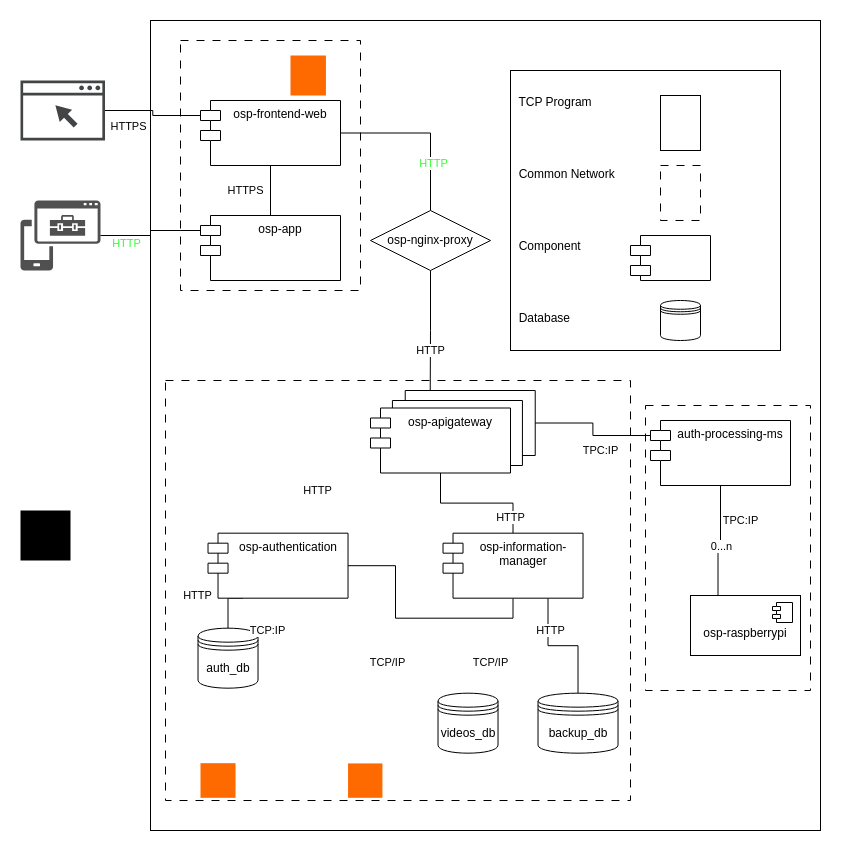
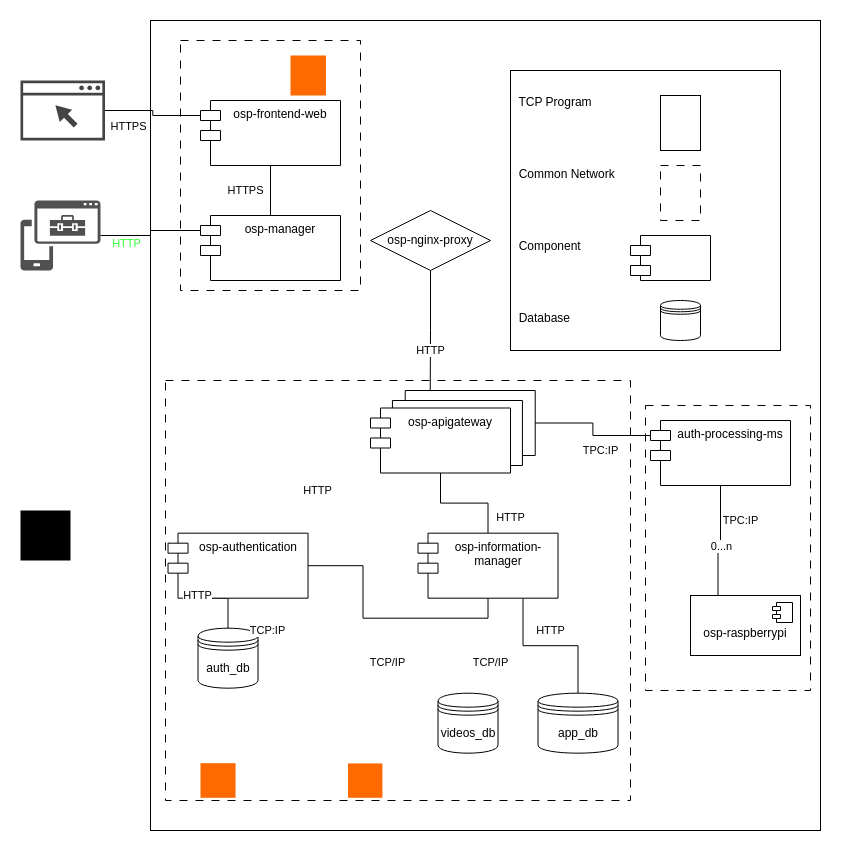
  <mxCell id="0" />
  <mxCell id="1" parent="0" />
  <mxCell id="2" value="" style="rounded=0;whiteSpace=wrap;html=1;" vertex="1" parent="1"><mxGeometry x="150" y="20" width="670" height="810" as="geometry" /></mxCell>
  <mxCell id="3" value="" style="rounded=0;whiteSpace=wrap;html=1;fillColor=none;dashed=1;dashPattern=8 8;" parent="1" vertex="1"><mxGeometry x="165" y="380" width="465" height="420" as="geometry" /></mxCell>
  <mxCell id="4" value="" style="shape=module;align=left;spacingLeft=20;align=center;verticalAlign=top;whiteSpace=wrap;html=1;fillColor=default;" parent="1" vertex="1"><mxGeometry x="394.73" y="390" width="140" height="65" as="geometry" /></mxCell>
  <mxCell id="5" value="" style="shape=module;align=left;spacingLeft=20;align=center;verticalAlign=top;whiteSpace=wrap;html=1;fillColor=default;" parent="1" vertex="1"><mxGeometry x="381.93" y="400" width="140" height="65" as="geometry" /></mxCell>
  <mxCell id="6" value="" style="rounded=0;whiteSpace=wrap;html=1;fillColor=none;dashed=1;dashPattern=8 8;" parent="1" vertex="1"><mxGeometry x="645" y="405" width="165" height="285" as="geometry" /></mxCell>
  <mxCell id="7" value="" style="rounded=0;whiteSpace=wrap;html=1;fillColor=none;dashed=1;dashPattern=8 8;" parent="1" vertex="1"><mxGeometry x="180" y="40" width="180" height="250" as="geometry" /></mxCell>
  <mxCell id="8" value="" style="sketch=0;pointerEvents=1;shadow=0;dashed=0;html=1;strokeColor=none;fillColor=#434445;aspect=fixed;labelPosition=center;verticalLabelPosition=bottom;verticalAlign=top;align=center;outlineConnect=0;shape=mxgraph.vvd.web_browser;" parent="1" vertex="1"><mxGeometry x="20" y="80" width="84.51" height="60" as="geometry" /></mxCell>
  <mxCell id="9" value="" style="sketch=0;pointerEvents=1;shadow=0;dashed=0;html=1;strokeColor=none;labelPosition=center;verticalLabelPosition=bottom;verticalAlign=top;align=center;fillColor=#505050;shape=mxgraph.mscae.intune.intune_mobile_application_management" parent="1" vertex="1"><mxGeometry x="20" y="200" width="80" height="70" as="geometry" /></mxCell>
  <mxCell id="10" style="edgeStyle=orthogonalEdgeStyle;rounded=0;orthogonalLoop=1;jettySize=auto;html=1;exitX=0.5;exitY=1;exitDx=0;exitDy=0;entryX=0.25;entryY=0;entryDx=0;entryDy=0;endArrow=none;startFill=0;" parent="1" source="50" target="4" edge="1"><mxGeometry relative="1" as="geometry" /></mxCell>
  <mxCell id="11" value="osp-frontend-web" style="shape=module;align=left;spacingLeft=20;align=center;verticalAlign=top;whiteSpace=wrap;html=1;" parent="1" vertex="1"><mxGeometry x="200" y="100" width="140" height="65" as="geometry" /></mxCell>
- <mxCell id="12" value="osp-app" style="shape=module;align=left;spacingLeft=20;align=center;verticalAlign=top;whiteSpace=wrap;html=1;" parent="1" vertex="1"><mxGeometry x="200" y="215" width="140" height="65" as="geometry" /></mxCell>
+ <mxCell id="12" value="osp-manager" style="shape=module;align=left;spacingLeft=20;align=center;verticalAlign=top;whiteSpace=wrap;html=1;" parent="1" vertex="1"><mxGeometry x="200" y="215" width="140" height="65" as="geometry" /></mxCell>
  <mxCell id="13" style="edgeStyle=orthogonalEdgeStyle;rounded=0;orthogonalLoop=1;jettySize=auto;html=1;exitX=0.5;exitY=0;exitDx=0;exitDy=0;entryX=0.5;entryY=1;entryDx=0;entryDy=0;endArrow=none;startFill=0;" parent="1" source="12" target="11" edge="1"><mxGeometry relative="1" as="geometry" /></mxCell>
  <mxCell id="14" style="edgeStyle=orthogonalEdgeStyle;rounded=0;orthogonalLoop=1;jettySize=auto;html=1;entryX=0;entryY=0;entryDx=0;entryDy=15;entryPerimeter=0;endArrow=none;startFill=0;" parent="1" source="8" target="11" edge="1"><mxGeometry relative="1" as="geometry" /></mxCell>
  <mxCell id="15" value="HTTPS" style="edgeLabel;html=1;align=center;verticalAlign=middle;resizable=0;points=[];fontColor=light-dark(#000000,#33FF33);" parent="14" vertex="1" connectable="0"><mxGeometry x="-0.68" y="-2" relative="1" as="geometry"><mxPoint x="7" y="13" as="offset" /></mxGeometry></mxCell>
  <mxCell id="16" style="edgeStyle=orthogonalEdgeStyle;rounded=0;orthogonalLoop=1;jettySize=auto;html=1;exitX=0.5;exitY=1;exitDx=0;exitDy=0;endArrow=none;startFill=0;" parent="1" source="17" target="22" edge="1"><mxGeometry relative="1" as="geometry" /></mxCell>
  <mxCell id="17" value="osp-apigateway" style="shape=module;align=left;spacingLeft=20;align=center;verticalAlign=top;whiteSpace=wrap;html=1;" parent="1" vertex="1"><mxGeometry x="370" y="407.5" width="140" height="65" as="geometry" /></mxCell>
  <mxCell id="18" value="" style="shape=image;html=1;verticalAlign=top;verticalLabelPosition=bottom;labelBackgroundColor=#ffffff;imageAspect=0;aspect=fixed;image=https://cdn1.iconfinder.com/data/icons/unicons-line-vol-5/24/react-128.png" parent="1" vertex="1"><mxGeometry x="220" y="55" width="40" height="40" as="geometry" /></mxCell>
  <mxCell id="19" value="" style="points=[];aspect=fixed;html=1;align=center;shadow=0;dashed=0;fillColor=#FF6A00;strokeColor=none;shape=mxgraph.alibaba_cloud.nodejs_performance_platform;" parent="1" vertex="1"><mxGeometry x="290" y="55" width="35.44" height="40" as="geometry" /></mxCell>
  <mxCell id="20" style="edgeStyle=orthogonalEdgeStyle;rounded=0;orthogonalLoop=1;jettySize=auto;html=1;exitX=0.5;exitY=1;exitDx=0;exitDy=0;endArrow=none;startFill=0;" parent="1" source="22" target="24" edge="1"><mxGeometry relative="1" as="geometry" /></mxCell>
  <mxCell id="21" style="edgeStyle=orthogonalEdgeStyle;rounded=0;orthogonalLoop=1;jettySize=auto;html=1;entryX=0.5;entryY=0;entryDx=0;entryDy=0;endArrow=none;startFill=0;exitX=0.75;exitY=1;exitDx=0;exitDy=0;" parent="1" source="22" target="34" edge="1"><mxGeometry relative="1" as="geometry"><mxPoint x="527.53" y="612.68" as="sourcePoint" /></mxGeometry></mxCell>
- <mxCell id="22" value="osp-information-manager" style="shape=module;align=left;spacingLeft=20;align=center;verticalAlign=top;whiteSpace=wrap;html=1;" parent="1" vertex="1"><mxGeometry x="442.53" y="532.68" width="140" height="65" as="geometry" /></mxCell>
+ <mxCell id="22" value="osp-information-manager" style="shape=module;align=left;spacingLeft=20;align=center;verticalAlign=top;whiteSpace=wrap;html=1;" parent="1" vertex="1"><mxGeometry x="417.53" y="532.68" width="140" height="65" as="geometry" /></mxCell>
  <mxCell id="23" style="edgeStyle=orthogonalEdgeStyle;rounded=0;orthogonalLoop=1;jettySize=auto;html=1;exitX=0.25;exitY=1;exitDx=0;exitDy=0;entryX=0.5;entryY=0;entryDx=0;entryDy=0;endArrow=none;startFill=0;" parent="1" source="24" target="31" edge="1"><mxGeometry relative="1" as="geometry"><mxPoint x="217.53" y="692.68" as="targetPoint" /></mxGeometry></mxCell>
- <mxCell id="24" value="osp-authentication" style="shape=module;align=left;spacingLeft=20;align=center;verticalAlign=top;whiteSpace=wrap;html=1;" parent="1" vertex="1"><mxGeometry x="207.53" y="532.68" width="140" height="65" as="geometry" /></mxCell>
+ <mxCell id="24" value="osp-authentication" style="shape=module;align=left;spacingLeft=20;align=center;verticalAlign=top;whiteSpace=wrap;html=1;" parent="1" vertex="1"><mxGeometry x="167.53" y="532.68" width="140" height="65" as="geometry" /></mxCell>
  <mxCell id="25" style="edgeStyle=orthogonalEdgeStyle;rounded=0;orthogonalLoop=1;jettySize=auto;html=1;exitX=0.25;exitY=0;exitDx=0;exitDy=0;entryX=0.5;entryY=1;entryDx=0;entryDy=0;endArrow=none;startFill=0;" parent="1" source="27" target="36" edge="1"><mxGeometry relative="1" as="geometry"><mxPoint x="764" y="550" as="sourcePoint" /><mxPoint x="710" y="472.5" as="targetPoint" /></mxGeometry></mxCell>
  <mxCell id="26" value="0...n" style="edgeLabel;html=1;align=center;verticalAlign=middle;resizable=0;points=[];" parent="25" vertex="1" connectable="0"><mxGeometry x="-0.114" y="-3" relative="1" as="geometry"><mxPoint as="offset" /></mxGeometry></mxCell>
  <mxCell id="27" value="&lt;div&gt;&lt;br&gt;&lt;/div&gt;osp-raspberrypi" style="html=1;dropTarget=0;whiteSpace=wrap;" parent="1" vertex="1"><mxGeometry x="690" y="595" width="110" height="60" as="geometry" /></mxCell>
  <mxCell id="28" value="" style="shape=module;jettyWidth=8;jettyHeight=4;" parent="27" vertex="1"><mxGeometry x="1" width="20" height="20" relative="1" as="geometry"><mxPoint x="-28" y="7" as="offset" /></mxGeometry></mxCell>
  <mxCell id="29" style="edgeStyle=orthogonalEdgeStyle;rounded=0;orthogonalLoop=1;jettySize=auto;html=1;exitX=0;exitY=0;exitDx=0;exitDy=15;entryX=1;entryY=0.5;entryDx=0;entryDy=0;endArrow=none;startFill=0;exitPerimeter=0;" parent="1" source="36" target="4" edge="1"><mxGeometry relative="1" as="geometry"><mxPoint x="680" y="442.5" as="sourcePoint" /></mxGeometry></mxCell>
  <mxCell id="30" value="" style="sketch=0;verticalLabelPosition=bottom;sketch=0;aspect=fixed;html=1;verticalAlign=top;strokeColor=none;fillColor=#000000;align=center;outlineConnect=0;pointerEvents=1;shape=mxgraph.citrix2.authentication_google;" parent="1" vertex="1"><mxGeometry x="20" y="510" width="50" height="50" as="geometry" /></mxCell>
  <mxCell id="31" value="auth_db" style="shape=datastore;whiteSpace=wrap;html=1;" parent="1" vertex="1"><mxGeometry x="197.53" y="627.68" width="60" height="60" as="geometry" /></mxCell>
  <mxCell id="32" value="" style="points=[];aspect=fixed;html=1;align=center;shadow=0;dashed=0;fillColor=#FF6A00;strokeColor=none;shape=mxgraph.alibaba_cloud.analyticdb_for_postgresql;" parent="1" vertex="1"><mxGeometry x="200" y="762.68" width="35.05" height="34.63" as="geometry" /></mxCell>
  <mxCell id="33" value="videos_db" style="shape=datastore;whiteSpace=wrap;html=1;" parent="1" vertex="1"><mxGeometry x="437.53" y="692.68" width="60" height="60" as="geometry" /></mxCell>
- <mxCell id="34" value="backup_db" style="shape=datastore;whiteSpace=wrap;html=1;" parent="1" vertex="1"><mxGeometry x="537.53" y="692.68" width="80" height="60" as="geometry" /></mxCell>
+ <mxCell id="34" value="app_db" style="shape=datastore;whiteSpace=wrap;html=1;" parent="1" vertex="1"><mxGeometry x="537.53" y="692.68" width="80" height="60" as="geometry" /></mxCell>
  <mxCell id="35" value="" style="points=[];aspect=fixed;html=1;align=center;shadow=0;dashed=0;fillColor=#FF6A00;strokeColor=none;shape=mxgraph.alibaba_cloud.mongodb;" parent="1" vertex="1"><mxGeometry x="347.53" y="762.91" width="34.4" height="34.4" as="geometry" /></mxCell>
  <mxCell id="36" value="auth-processing-ms" style="shape=module;align=left;spacingLeft=20;align=center;verticalAlign=top;whiteSpace=wrap;html=1;" parent="1" vertex="1"><mxGeometry x="650" y="420" width="140" height="65" as="geometry" /></mxCell>
  <mxCell id="37" value="HTTPS" style="edgeLabel;html=1;align=center;verticalAlign=middle;resizable=0;points=[];fontColor=light-dark(#000000,#33FF33);" parent="1" vertex="1" connectable="0"><mxGeometry x="325.44" y="220" as="geometry"><mxPoint x="-81" y="-31" as="offset" /></mxGeometry></mxCell>
  <mxCell id="38" value="HTTP" style="edgeLabel;html=1;align=center;verticalAlign=middle;resizable=0;points=[];fontColor=light-dark(#000000,#33FF33);" parent="1" vertex="1" connectable="0"><mxGeometry x="277.53" y="625" as="geometry"><mxPoint x="-81" y="-31" as="offset" /></mxGeometry></mxCell>
  <mxCell id="39" value="HTTP" style="edgeLabel;html=1;align=center;verticalAlign=middle;resizable=0;points=[];fontColor=light-dark(#000000,#33FF33);" parent="1" vertex="1" connectable="0"><mxGeometry x="510" y="380" as="geometry"><mxPoint x="-81" y="-31" as="offset" /></mxGeometry></mxCell>
  <mxCell id="40" value="HTTP" style="edgeLabel;html=1;align=center;verticalAlign=middle;resizable=0;points=[];fontColor=light-dark(#000000,#33FF33);" parent="1" vertex="1" connectable="0"><mxGeometry x="397.5" y="520" as="geometry"><mxPoint x="-81" y="-31" as="offset" /></mxGeometry></mxCell>
  <mxCell id="41" value="HTTP" style="edgeLabel;html=1;align=center;verticalAlign=middle;resizable=0;points=[];fontColor=light-dark(#000000,#33FF33);" parent="1" vertex="1" connectable="0"><mxGeometry x="590" y="547.5" as="geometry"><mxPoint x="-81" y="-31" as="offset" /></mxGeometry></mxCell>
  <mxCell id="42" value="TCP/IP" style="edgeLabel;html=1;align=center;verticalAlign=middle;resizable=0;points=[];fontColor=light-dark(#000000,#33FF33);" parent="1" vertex="1" connectable="0"><mxGeometry x="570" y="692.68" as="geometry"><mxPoint x="-81" y="-31" as="offset" /></mxGeometry></mxCell>
  <mxCell id="43" value="TCP/IP" style="edgeLabel;html=1;align=center;verticalAlign=middle;resizable=0;points=[];fontColor=light-dark(#000000,#33FF33);" parent="1" vertex="1" connectable="0"><mxGeometry x="467.53" y="692.68" as="geometry"><mxPoint x="-81" y="-31" as="offset" /></mxGeometry></mxCell>
  <mxCell id="44" value="TCP:IP" style="edgeLabel;html=1;align=center;verticalAlign=middle;resizable=0;points=[];fontColor=light-dark(#000000,#33FF33);" parent="1" vertex="1" connectable="0"><mxGeometry x="347.53" y="660" as="geometry"><mxPoint x="-81" y="-31" as="offset" /></mxGeometry></mxCell>
  <mxCell id="45" value="HTTP" style="edgeLabel;html=1;align=center;verticalAlign=middle;resizable=0;points=[];fontColor=light-dark(#000000,#33FF33);" parent="1" vertex="1" connectable="0"><mxGeometry x="630" y="660" as="geometry"><mxPoint x="-81" y="-31" as="offset" /></mxGeometry></mxCell>
  <mxCell id="46" value="TPC:IP" style="edgeLabel;html=1;align=center;verticalAlign=middle;resizable=0;points=[];fontColor=light-dark(#000000,#33FF33);" parent="1" vertex="1" connectable="0"><mxGeometry x="680" y="480" as="geometry"><mxPoint x="-81" y="-31" as="offset" /></mxGeometry></mxCell>
  <mxCell id="47" value="TPC:IP" style="edgeLabel;html=1;align=center;verticalAlign=middle;resizable=0;points=[];fontColor=light-dark(#000000,#33FF33);" parent="1" vertex="1" connectable="0"><mxGeometry x="820" y="550" as="geometry"><mxPoint x="-81" y="-31" as="offset" /></mxGeometry></mxCell>
- <mxCell id="48" style="edgeStyle=orthogonalEdgeStyle;rounded=0;orthogonalLoop=1;jettySize=auto;html=1;entryX=1;entryY=0.5;entryDx=0;entryDy=0;exitX=0.5;exitY=0;exitDx=0;exitDy=0;endArrow=none;endFill=0;fontColor=light-dark(#33FF33,#EDEDED);" parent="1" source="50" target="11" edge="1"><mxGeometry relative="1" as="geometry" /></mxCell>
- <mxCell id="49" value="&lt;font style=&quot;color: rgb(51, 255, 51);&quot;&gt;HTTP&lt;/font&gt;" style="edgeLabel;html=1;align=center;verticalAlign=middle;resizable=0;points=[];fontColor=light-dark(#000000,#00FF00);" parent="48" vertex="1" connectable="0"><mxGeometry x="-0.43" y="-2" relative="1" as="geometry"><mxPoint as="offset" /></mxGeometry></mxCell>
  <mxCell id="50" value="osp-nginx-proxy" style="rhombus;whiteSpace=wrap;html=1;" parent="1" vertex="1"><mxGeometry x="370" y="210" width="120" height="60" as="geometry" /></mxCell>
  <mxCell id="51" style="edgeStyle=orthogonalEdgeStyle;rounded=0;orthogonalLoop=1;jettySize=auto;html=1;entryX=0;entryY=0;entryDx=0;entryDy=15;endArrow=none;startFill=0;entryPerimeter=0;exitX=1;exitY=0.5;exitDx=0;exitDy=0;exitPerimeter=0;" edge="1" parent="1" source="9" target="12"><mxGeometry relative="1" as="geometry"><mxPoint x="150" y="250" as="sourcePoint" /><mxPoint x="150" y="170" as="targetPoint" /></mxGeometry></mxCell>
  <mxCell id="52" value="&lt;font style=&quot;color: rgb(51, 255, 51);&quot;&gt;HTTP&lt;/font&gt;" style="edgeLabel;html=1;align=center;verticalAlign=middle;resizable=0;points=[];fontColor=light-dark(#000000,#00FF00);" vertex="1" connectable="0" parent="1"><mxGeometry x="557.53" y="150" as="geometry"><mxPoint x="-432" y="92" as="offset" /></mxGeometry></mxCell>
  <mxCell id="53" value="&amp;nbsp; TCP Program&lt;div&gt;&lt;br&gt;&lt;/div&gt;&lt;div&gt;&lt;br&gt;&lt;/div&gt;&lt;div&gt;&lt;br&gt;&lt;div&gt;&lt;br&gt;&lt;/div&gt;&lt;div&gt;&amp;nbsp; Common Network&lt;/div&gt;&lt;div&gt;&lt;br&gt;&lt;/div&gt;&lt;div&gt;&lt;br&gt;&lt;/div&gt;&lt;div&gt;&lt;br&gt;&lt;/div&gt;&lt;div&gt;&lt;br&gt;&lt;/div&gt;&lt;div&gt;&amp;nbsp; Component&lt;/div&gt;&lt;div&gt;&lt;br&gt;&lt;/div&gt;&lt;div&gt;&lt;br&gt;&lt;/div&gt;&lt;div&gt;&lt;br&gt;&lt;/div&gt;&lt;div&gt;&lt;br&gt;&lt;/div&gt;&lt;div&gt;&amp;nbsp; Database&lt;/div&gt;&lt;/div&gt;" style="rounded=0;whiteSpace=wrap;html=1;align=left;" vertex="1" parent="1"><mxGeometry x="510" y="70" width="270" height="280" as="geometry" /></mxCell>
  <mxCell id="54" value="" style="rounded=0;whiteSpace=wrap;html=1;" vertex="1" parent="1"><mxGeometry x="660" y="95" width="40" height="55" as="geometry" /></mxCell>
  <mxCell id="55" value="" style="rounded=0;whiteSpace=wrap;html=1;fillColor=none;dashed=1;dashPattern=8 8;" vertex="1" parent="1"><mxGeometry x="660" y="165" width="40" height="55" as="geometry" /></mxCell>
  <mxCell id="56" value="" style="shape=module;align=left;spacingLeft=20;align=center;verticalAlign=top;whiteSpace=wrap;html=1;" vertex="1" parent="1"><mxGeometry x="630" y="235" width="80" height="45" as="geometry" /></mxCell>
  <mxCell id="57" value="" style="shape=datastore;whiteSpace=wrap;html=1;" vertex="1" parent="1"><mxGeometry x="660" y="300" width="40" height="40" as="geometry" /></mxCell>
